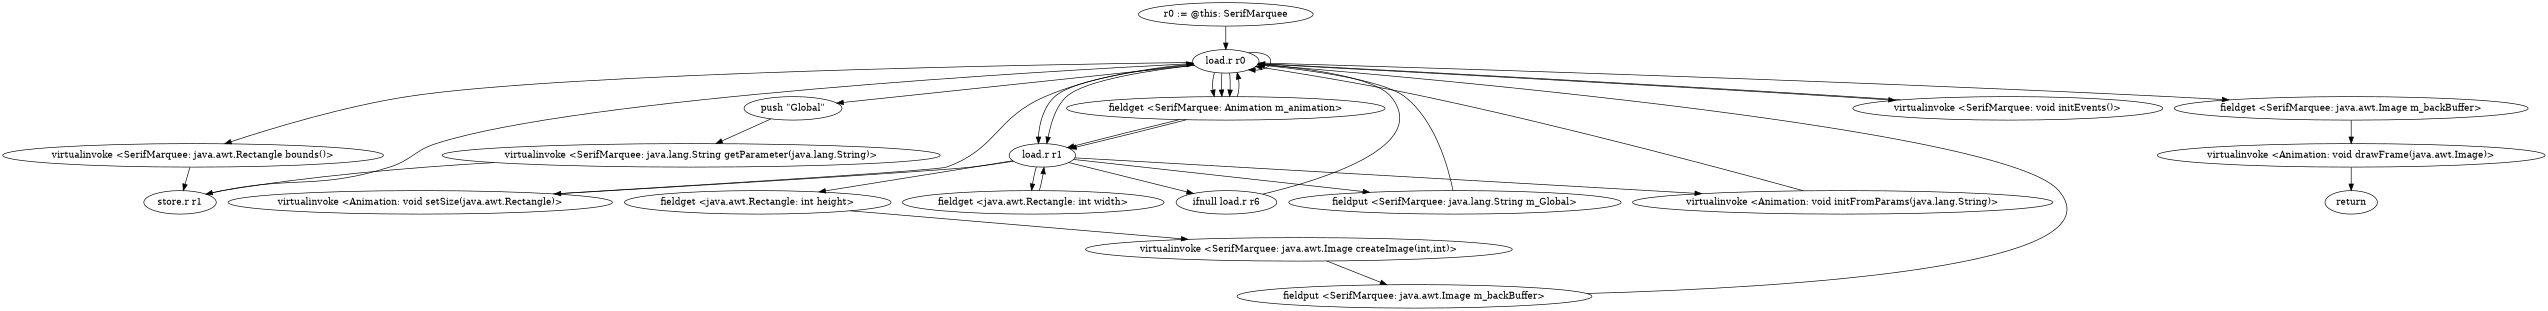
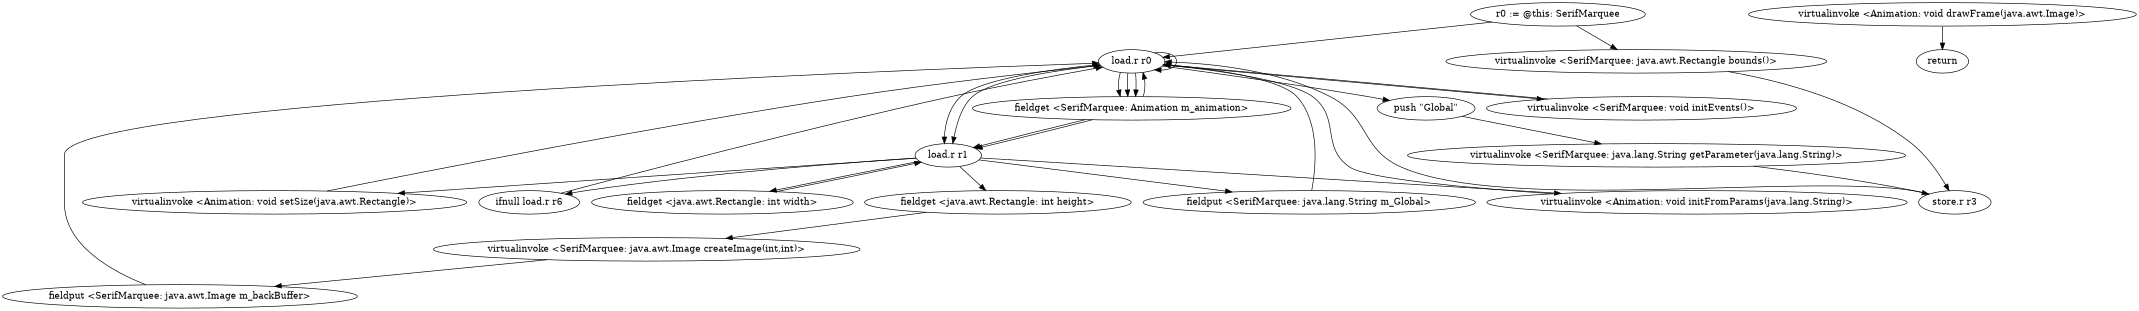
  digraph {
    "r0 := @this: SerifMarquee"
    "load.r r0"
    "virtualinvoke <SerifMarquee: java.awt.Rectangle bounds()>"
    "load.r r1"
    "fieldget <SerifMarquee: Animation m_animation>"
    "push \"Global\""
    "virtualinvoke <SerifMarquee: void initEvents()>"
-   "fieldget <SerifMarquee: java.awt.Image m_backBuffer>"
-   "store.r r1"
+   "store.r r1" [label="store.r r3"]
    "fieldget <java.awt.Rectangle: int width>"
    "fieldget <java.awt.Rectangle: int height>"
    "virtualinvoke <Animation: void setSize(java.awt.Rectangle)>"
    n13 [label="ifnull load.r r6"]
    "fieldput <SerifMarquee: java.lang.String m_Global>"
    "virtualinvoke <Animation: void initFromParams(java.lang.String)>"
    "virtualinvoke <SerifMarquee: java.lang.String getParameter(java.lang.String)>"
    "virtualinvoke <Animation: void drawFrame(java.awt.Image)>"
    "virtualinvoke <SerifMarquee: java.awt.Image createImage(int,int)>"
    "fieldput <SerifMarquee: java.awt.Image m_backBuffer>"
    return
    "r0 := @this: SerifMarquee" -> "load.r r0"
    "load.r r0" -> "load.r r0"
-   "load.r r0" -> "virtualinvoke <SerifMarquee: java.awt.Rectangle bounds()>"
+   "r0 := @this: SerifMarquee" -> "virtualinvoke <SerifMarquee: java.awt.Rectangle bounds()>"
    "load.r r0" -> "load.r r1"
    "load.r r0" -> "load.r r1"
    "load.r r0" -> "fieldget <SerifMarquee: Animation m_animation>"
    "load.r r0" -> "fieldget <SerifMarquee: Animation m_animation>"
    "load.r r0" -> "fieldget <SerifMarquee: Animation m_animation>"
    "load.r r0" -> "push \"Global\""
    "load.r r0" -> "virtualinvoke <SerifMarquee: void initEvents()>"
-   "load.r r0" -> "fieldget <SerifMarquee: java.awt.Image m_backBuffer>"
    "virtualinvoke <SerifMarquee: java.awt.Rectangle bounds()>" -> "store.r r1"
    "load.r r1" -> "fieldget <java.awt.Rectangle: int width>"
    "load.r r1" -> "fieldget <java.awt.Rectangle: int height>"
    "load.r r1" -> "virtualinvoke <Animation: void setSize(java.awt.Rectangle)>"
    "load.r r1" -> n13
    "load.r r1" -> "fieldput <SerifMarquee: java.lang.String m_Global>"
    "load.r r1" -> "virtualinvoke <Animation: void initFromParams(java.lang.String)>"
    "fieldget <SerifMarquee: Animation m_animation>" -> "load.r r0"
    "fieldget <SerifMarquee: Animation m_animation>" -> "load.r r1"
    "fieldget <SerifMarquee: Animation m_animation>" -> "load.r r1"
    "push \"Global\"" -> "virtualinvoke <SerifMarquee: java.lang.String getParameter(java.lang.String)>"
    "virtualinvoke <SerifMarquee: void initEvents()>" -> "load.r r0"
-   "fieldget <SerifMarquee: java.awt.Image m_backBuffer>" -> "virtualinvoke <Animation: void drawFrame(java.awt.Image)>"
    "store.r r1" -> "load.r r0"
    "fieldget <java.awt.Rectangle: int width>" -> "load.r r1"
    "fieldget <java.awt.Rectangle: int height>" -> "virtualinvoke <SerifMarquee: java.awt.Image createImage(int,int)>"
    "virtualinvoke <Animation: void setSize(java.awt.Rectangle)>" -> "load.r r0"
    n13 -> "load.r r0"
    "fieldput <SerifMarquee: java.lang.String m_Global>" -> "load.r r0"
    "virtualinvoke <Animation: void initFromParams(java.lang.String)>" -> "load.r r0"
    "virtualinvoke <SerifMarquee: java.lang.String getParameter(java.lang.String)>" -> "store.r r1"
    "virtualinvoke <Animation: void drawFrame(java.awt.Image)>" -> return
    "virtualinvoke <SerifMarquee: java.awt.Image createImage(int,int)>" -> "fieldput <SerifMarquee: java.awt.Image m_backBuffer>"
    "fieldput <SerifMarquee: java.awt.Image m_backBuffer>" -> "load.r r0"
  }
